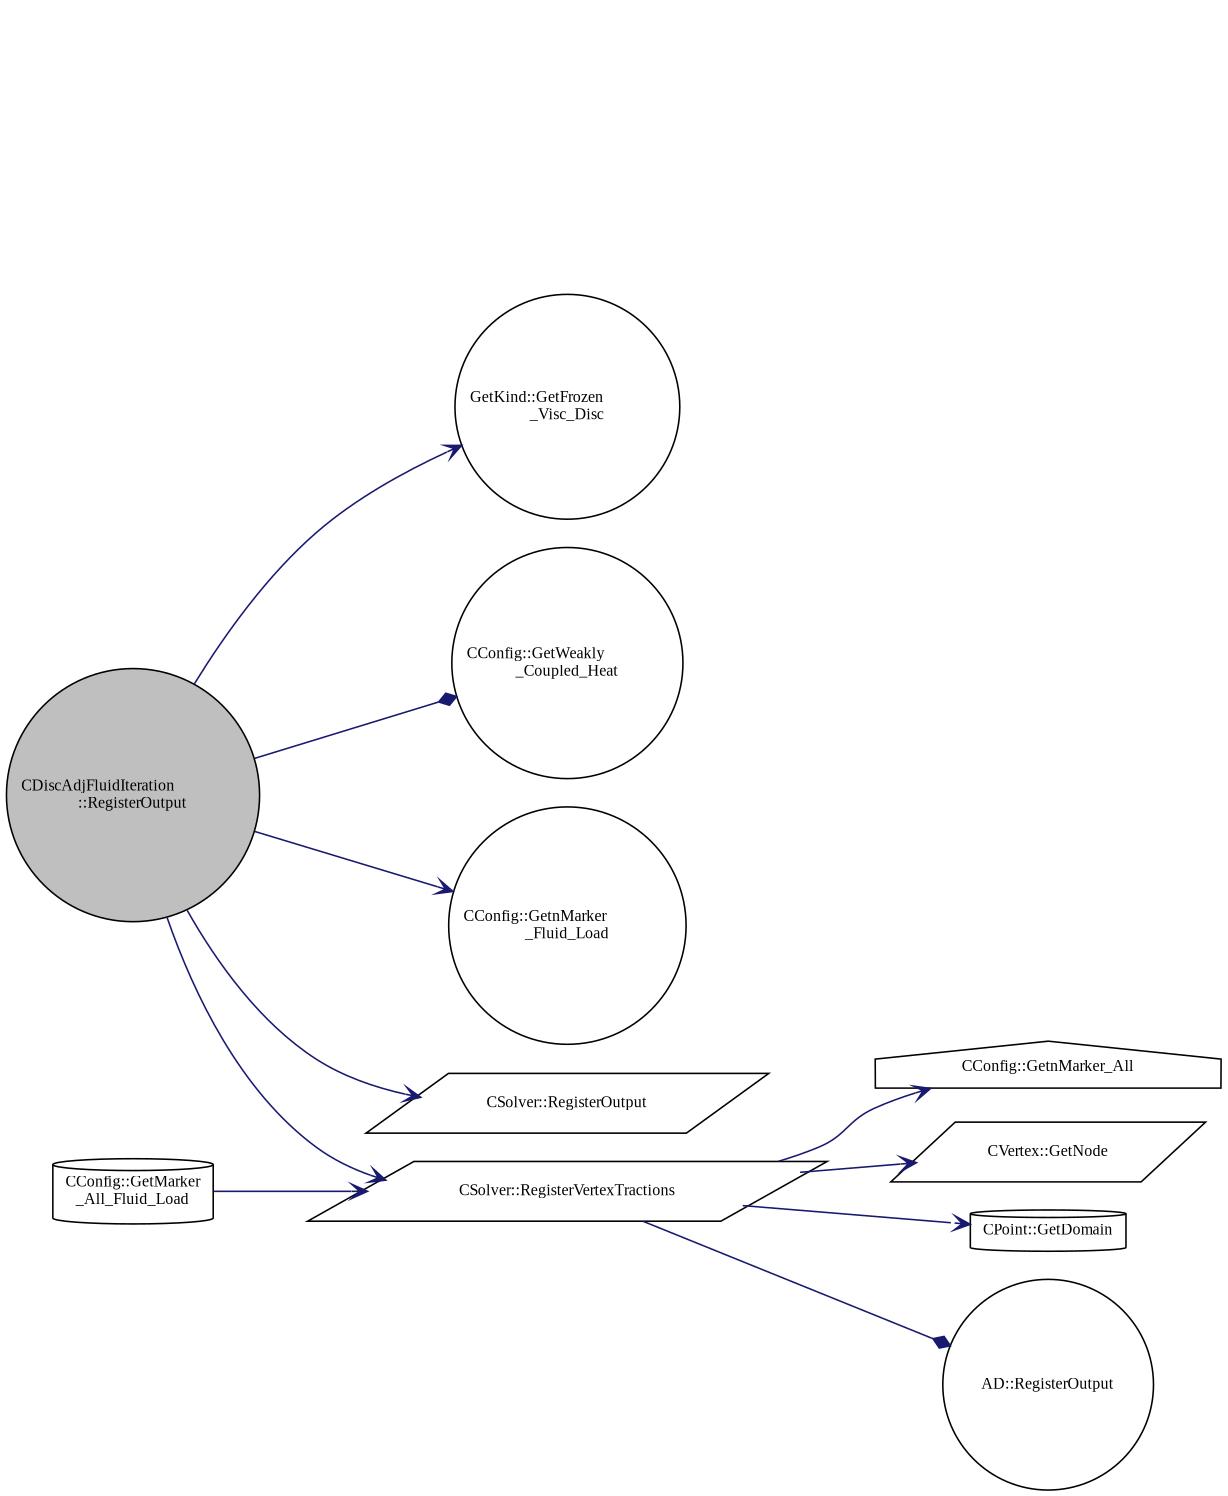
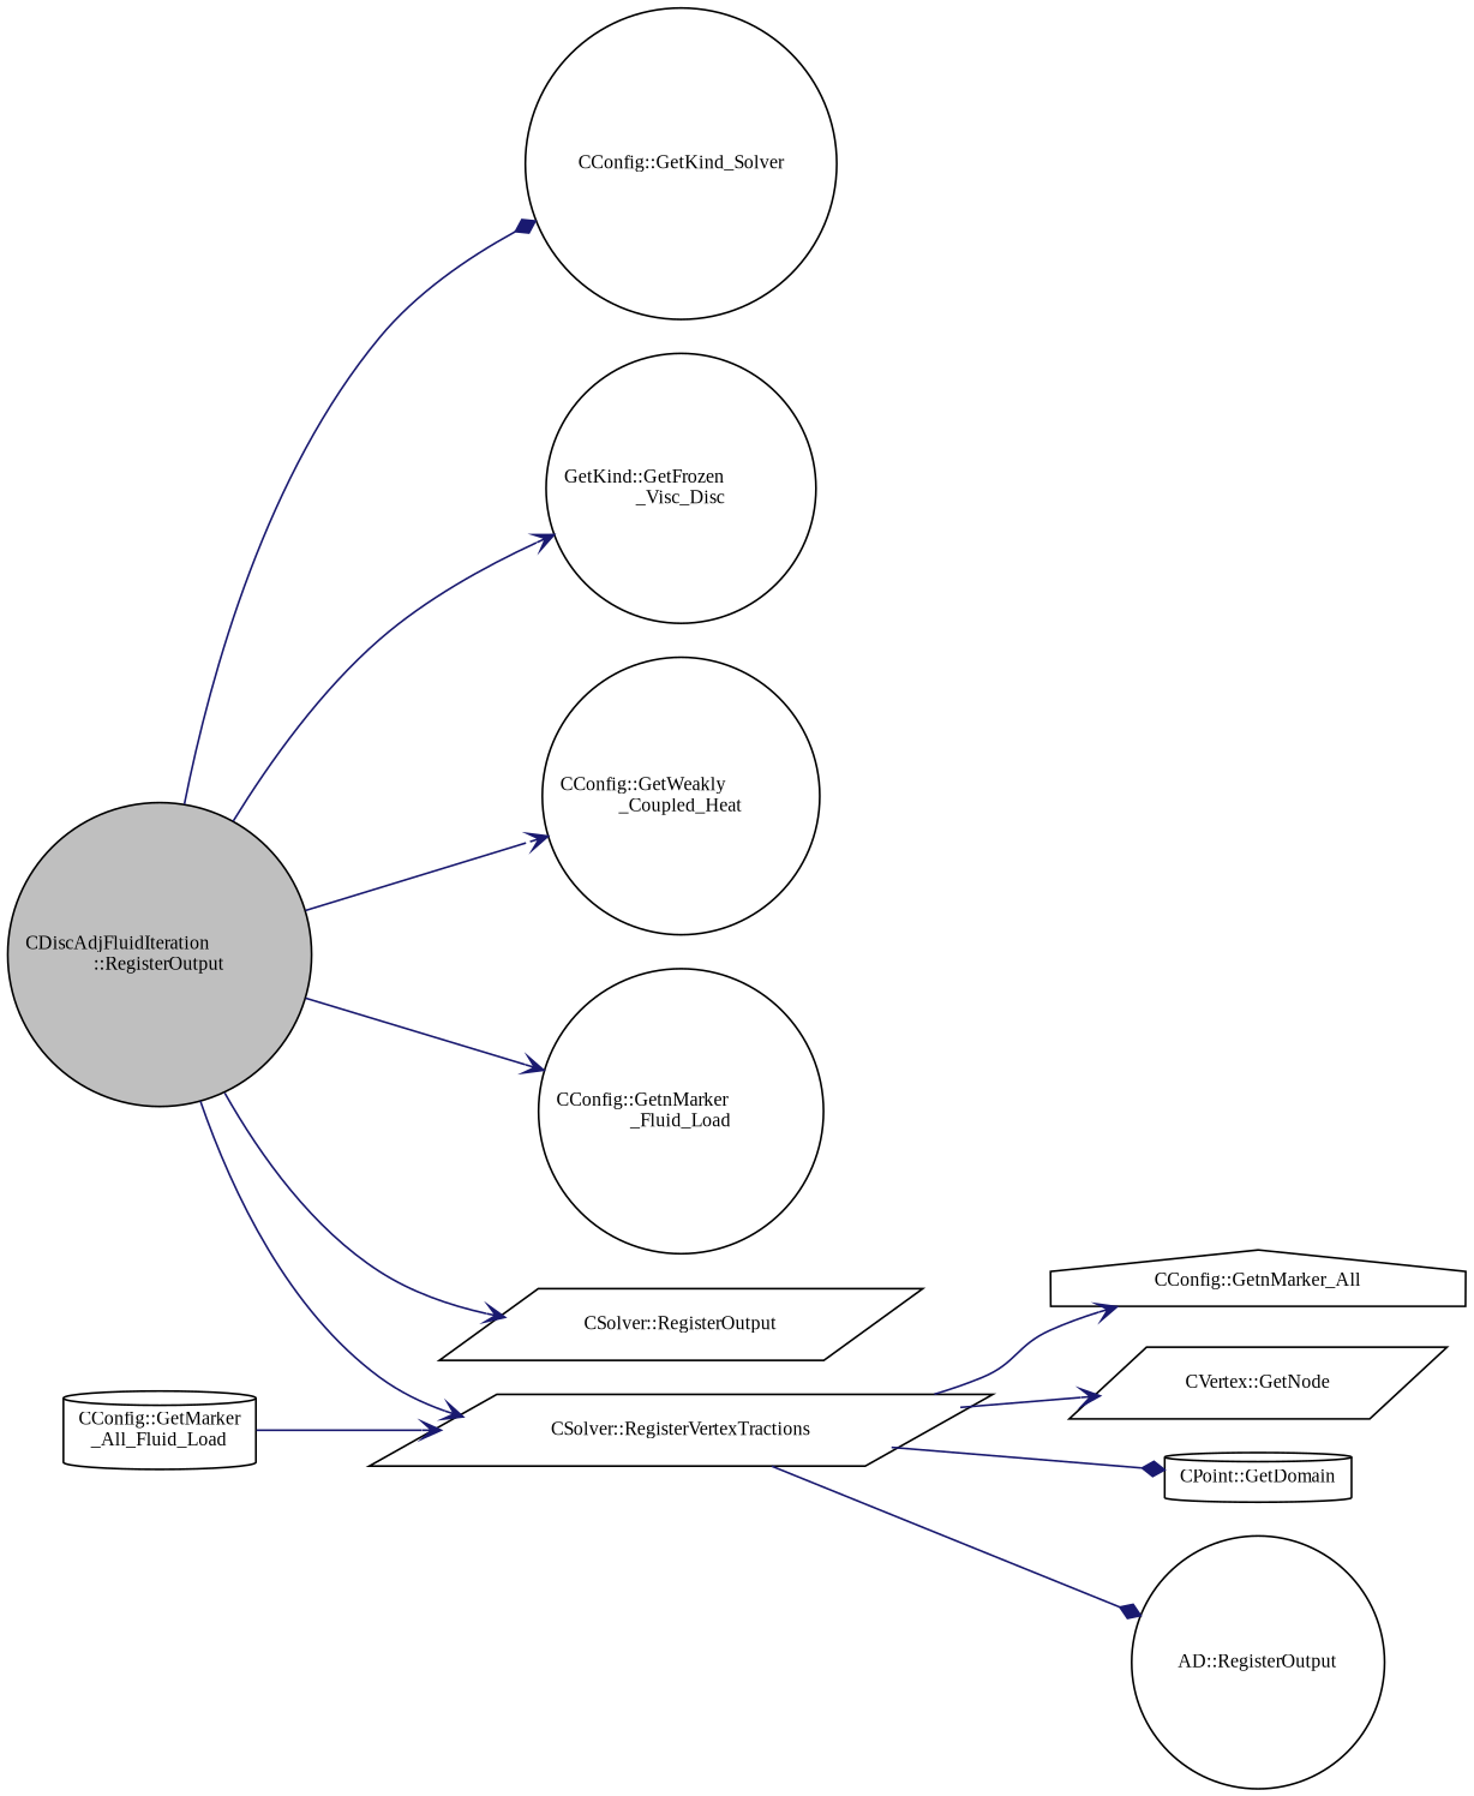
  digraph {
    fontname="Liberation Serif"
    rankdir=LR
    node [color=black fillcolor=white fontname="Liberation Serif" fontsize=10 shape=circle style=filled]
    edge [arrowhead=vee color=midnightblue fontname="Liberation Serif" fontsize=10 labelfontname=Helvetica labelfontsize=10 style=solid]
    n1 [fillcolor=grey75 fontcolor=black height=0.2 label="CDiscAdjFluidIteration\l::RegisterOutput" width=0.4]
+   n2 [height=0.2 label="CConfig::GetKind_Solver" width=0.4]
    n3 [height=0.2 label="GetKind::GetFrozen\l_Visc_Disc" width=0.4]
    n4 [height=0.2 label="CConfig::GetWeakly\l_Coupled_Heat" width=0.4]
    n5 [height=0.2 label="CConfig::GetnMarker\l_Fluid_Load" width=0.4]
    n6 [height=0.2 label="CSolver::RegisterOutput" shape=parallelogram width=0.4]
    n7 [height=0.2 label="CSolver::RegisterVertexTractions" shape=parallelogram width=0.4]
    n8 [height=0.2 label="CConfig::GetnMarker_All" shape=house width=0.4]
    n9 [height=0.2 label="CVertex::GetNode" shape=parallelogram width=0.4]
    n10 [height=0.2 label="CPoint::GetDomain" shape=cylinder width=0.4]
    n11 [height=0.2 label="AD::RegisterOutput" width=0.4]
    n12 [height=0.2 label="CConfig::GetMarker\l_All_Fluid_Load" shape=cylinder width=0.4]
+   n1 -> n2 [arrowhead=diamond]
    n1 -> n3
-   n1 -> n4 [arrowhead=diamond]
+   n1 -> n4
    n1 -> n5
    n1 -> n6
    n1 -> n7
    n7 -> n8
    n7 -> n9
-   n7 -> n10
+   n7 -> n10 [arrowhead=diamond]
    n7 -> n11 [arrowhead=diamond]
    n12 -> n7
  }
